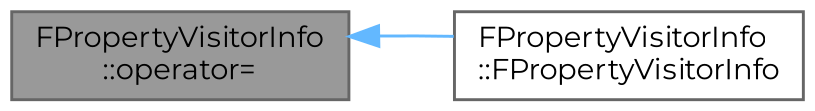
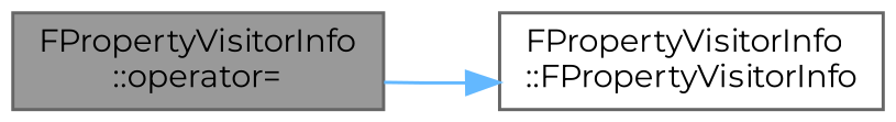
  digraph {
    rankdir=LR
    fontname=Montserrat
    node [fontname=Montserrat fontsize=10 shape=box style=filled]
    n1 [color=gray40 fillcolor=grey60 fontcolor=black height=0.2 label="FPropertyVisitorInfo\l::operator=" width=0.4]
    n2 [color=grey40 fillcolor=white height=0.2 label="FPropertyVisitorInfo\l::FPropertyVisitorInfo" width=0.4]
-   n2 -> n1 [color=steelblue1 fontname=Montserrat fontsize=10 labelfontname=Helvetica labelfontsize=10 style=solid]
+   n1 -> n2 [color=steelblue1 fontname=Montserrat fontsize=10 labelfontname=Helvetica labelfontsize=10 style=solid]
  }
